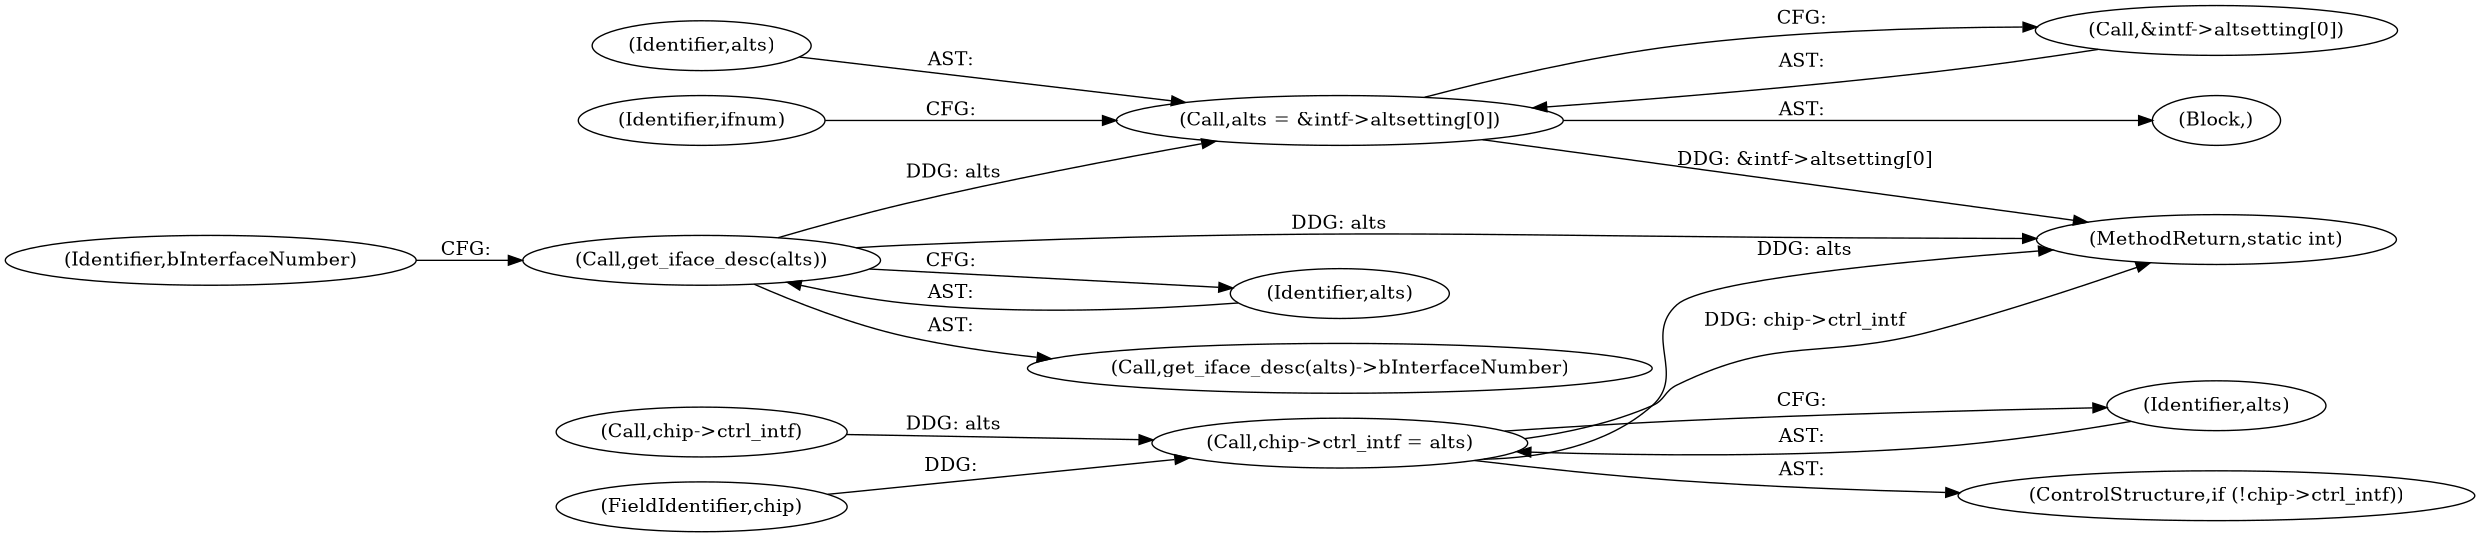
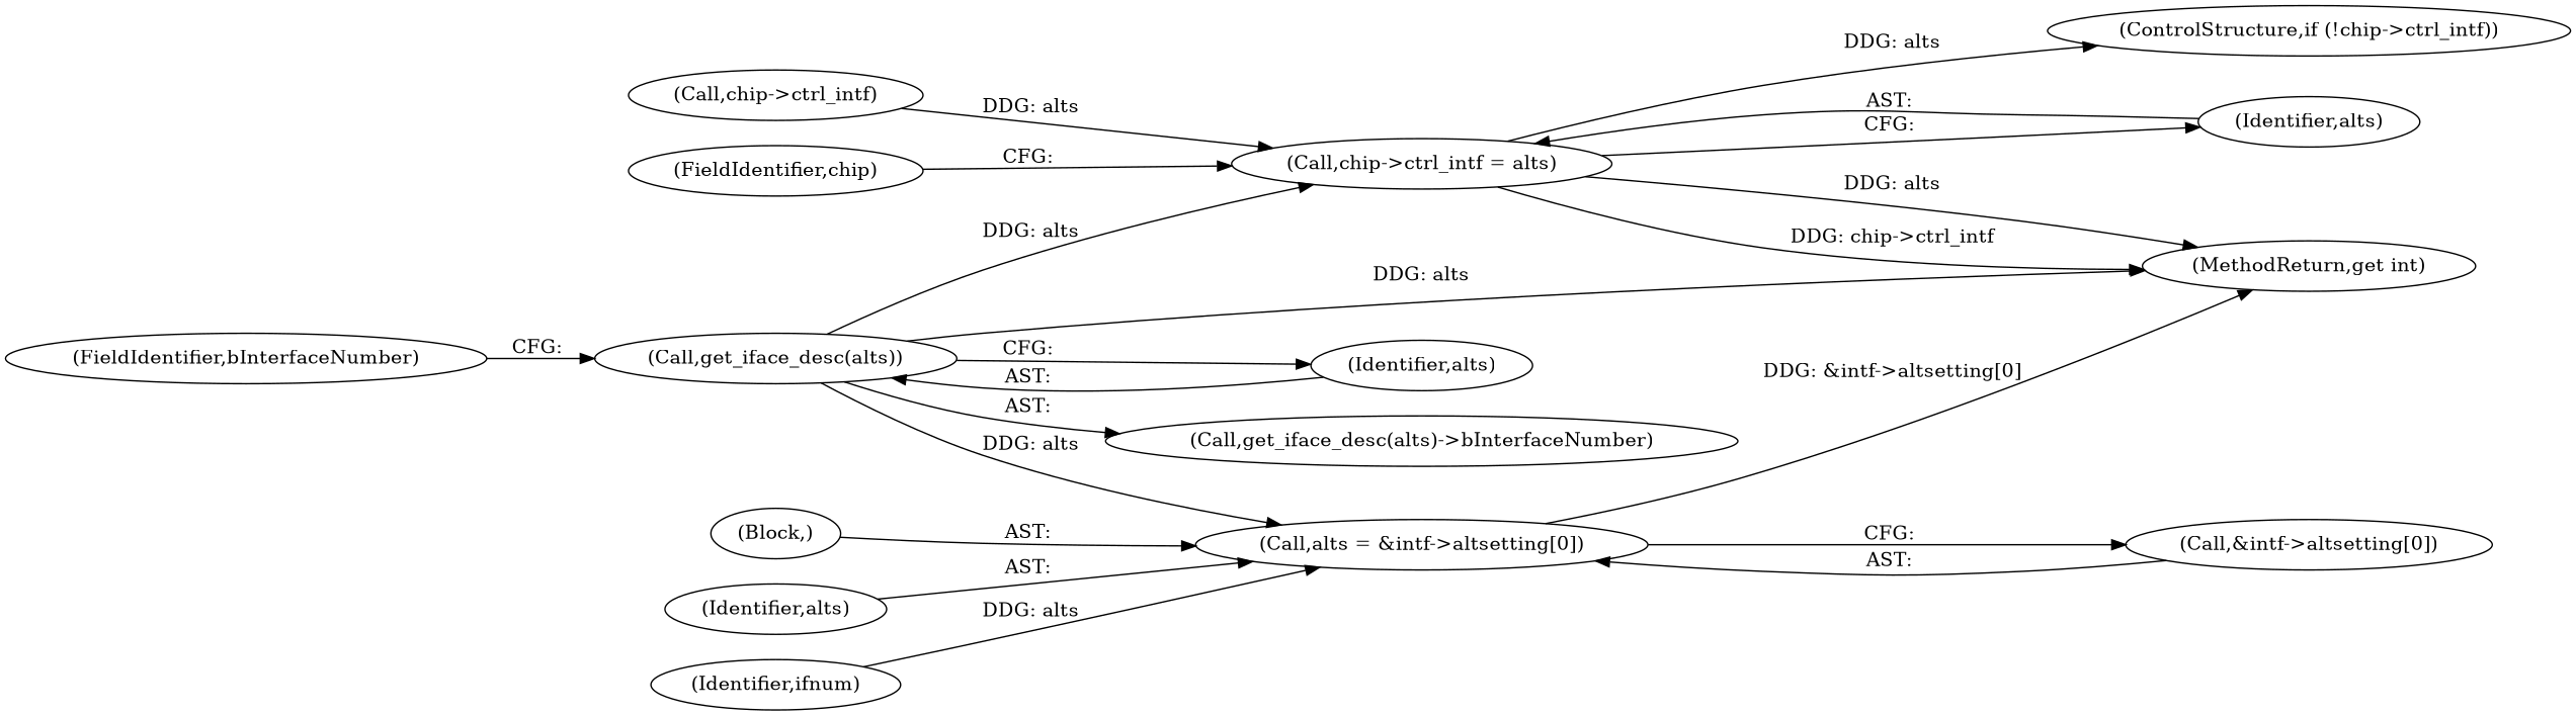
  digraph {
    rankdir=LR
    n1 [label="(Call,chip->ctrl_intf = alts)"]
    n2 [label="(Identifier,alts)"]
    n3 [label="(ControlStructure,if (!chip->ctrl_intf))"]
-   n4 [label="(MethodReturn,static int)"]
+   n4 [label="(MethodReturn,get int)"]
    n5 [label="(Call,get_iface_desc(alts))"]
    n6 [label="(Identifier,alts)"]
    n7 [label="(Call,get_iface_desc(alts)->bInterfaceNumber)"]
    n8 [label="(Call,alts = &intf->altsetting[0])"]
    n9 [label="(Call,&intf->altsetting[0])"]
    n10 [label="(Block,)"]
    n11 [label="(Call,chip->ctrl_intf)"]
    n12 [label="(Identifier,alts)"]
-   n13 [label="(Identifier,bInterfaceNumber)"]
+   n13 [label="(FieldIdentifier,bInterfaceNumber)"]
    n14 [label="(Identifier,ifnum)"]
    n15 [label="(FieldIdentifier,chip)"]
    n1 -> n2 [label="CFG: "]
-   n1 -> n3 [label="AST: "]
+   n1 -> n3 [label="DDG: alts"]
    n1 -> n4 [label="DDG: alts"]
    n1 -> n4 [label="DDG: chip->ctrl_intf"]
    n2 -> n1 [label="AST: "]
+   n5 -> n1 [label="DDG: alts"]
    n5 -> n4 [label="DDG: alts"]
    n5 -> n6 [label="CFG: "]
    n5 -> n7 [label="AST: "]
    n5 -> n8 [label="DDG: alts"]
    n6 -> n5 [label="AST: "]
    n8 -> n4 [label="DDG: &intf->altsetting[0]"]
    n8 -> n9 [label="CFG: "]
-   n8 -> n10 [label="AST: "]
+   n10 -> n8 [label="AST: "]
    n9 -> n8 [label="AST: "]
    n11 -> n1 [label="DDG: alts"]
    n12 -> n8 [label="AST: "]
    n13 -> n5 [label="CFG: "]
-   n14 -> n8 [label="CFG: "]
-   n15 -> n1 [label="DDG: "]
+   n14 -> n8 [label="DDG: alts"]
+   n15 -> n1 [label="CFG: "]
  }
